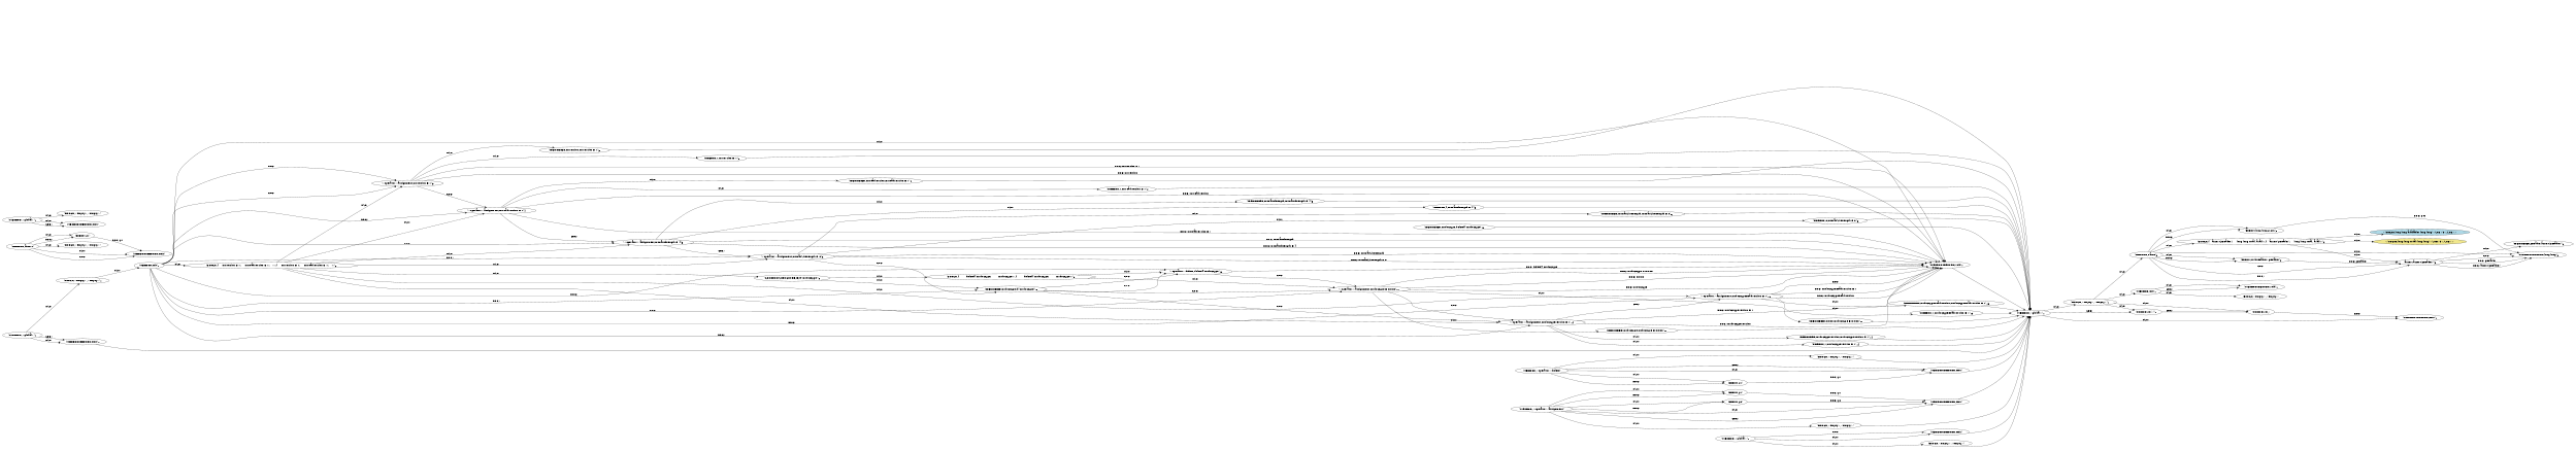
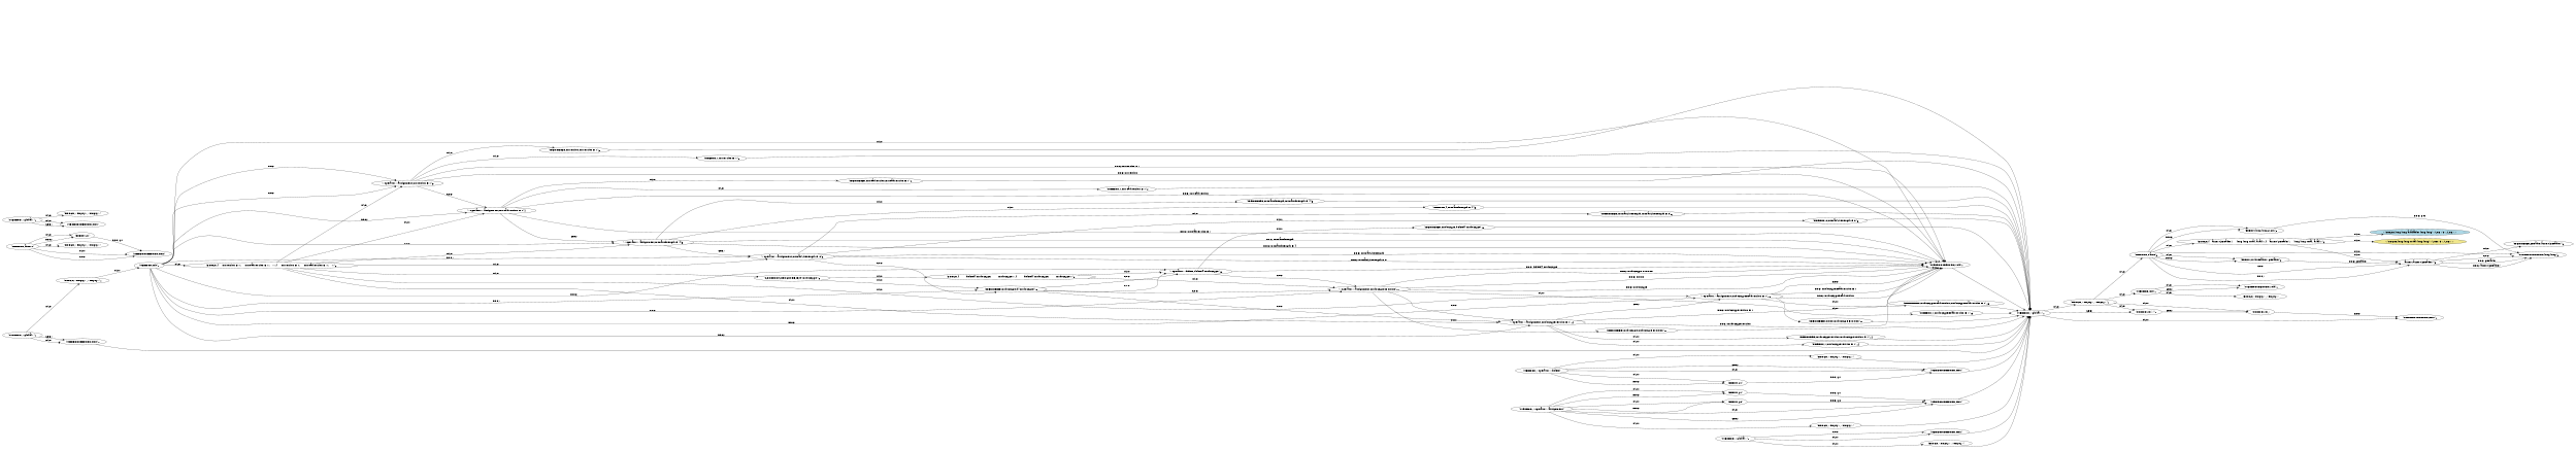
  digraph {
    rankdir=LR
    edge [arrowhead=dot]
    n1 [label=<(METHOD,&lt;global&gt;)<SUB>1</SUB>>]
    n2 [label=<(BLOCK,&lt;empty&gt;,&lt;empty&gt;)<SUB>1</SUB>>]
    n3 [label=<(METHOD_RETURN,ANY)<SUB>1</SUB>>]
    n4 [label=<(METHOD,Init)<SUB>1</SUB>>]
    n5 [label=<(METHOD,&lt;global&gt;)<SUB>1</SUB>>]
    n6 [label=<(BLOCK,{     m_version = 1;     m_readVersion = 1;    ...,{     m_version = 1;     m_readVersion = 1;    ...)<SUB>2</SUB>>]
    n7 [label=<(&lt;operator&gt;.assignment,m_version = 1)<SUB>3</SUB>>]
    n8 [label=<(&lt;operator&gt;.assignment,m_readVersion = 1)<SUB>4</SUB>>]
    n9 [label=<(&lt;operator&gt;.assignment,m_maxIdLength = 4)<SUB>5</SUB>>]
    n10 [label=<(&lt;operator&gt;.assignment,m_maxSizeLength = 8)<SUB>6</SUB>>]
    n11 [label=<(IDENTIFIER,m_docType,if (m_docType))<SUB>8</SUB>>]
    n12 [label=<(&lt;operator&gt;.delete,delete[] m_docType)<SUB>10</SUB>>]
    n13 [label=<(&lt;operator&gt;.assignment,m_docType = NULL)<SUB>11</SUB>>]
    n14 [label=<(&lt;operator&gt;.assignment,m_docTypeVersion = 1)<SUB>14</SUB>>]
    n15 [label=<(&lt;operator&gt;.assignment,m_docTypeReadVersion = 1)<SUB>15</SUB>>]
    n16 [label=<(METHOD_RETURN,void)<SUB>1</SUB>>]
    n17 [label=<(CONTROL_STRUCTURE,IF,if (m_docType))<SUB>8</SUB>>]
    n18 [label=<(IDENTIFIER,m_version,m_version = 1)<SUB>3</SUB>>]
    n19 [label=<(LITERAL,1,m_version = 1)<SUB>3</SUB>>]
    n20 [label=<(IDENTIFIER,m_readVersion,m_readVersion = 1)<SUB>4</SUB>>]
    n21 [label=<(LITERAL,1,m_readVersion = 1)<SUB>4</SUB>>]
    n22 [label=<(IDENTIFIER,m_maxIdLength,m_maxIdLength = 4)<SUB>5</SUB>>]
    n23 [label=<(LITERAL,4,m_maxIdLength = 4)<SUB>5</SUB>>]
    n24 [label=<(IDENTIFIER,m_maxSizeLength,m_maxSizeLength = 8)<SUB>6</SUB>>]
    n25 [label=<(LITERAL,8,m_maxSizeLength = 8)<SUB>6</SUB>>]
    n26 [label=<(IDENTIFIER,m_docType,delete[] m_docType)<SUB>10</SUB>>]
    n27 [label=<(IDENTIFIER,m_docType,m_docType = NULL)<SUB>11</SUB>>]
    n28 [label=<(IDENTIFIER,NULL,m_docType = NULL)<SUB>11</SUB>>]
    n29 [label=<(IDENTIFIER,m_docTypeVersion,m_docTypeVersion = 1)<SUB>14</SUB>>]
    n30 [label=<(LITERAL,1,m_docTypeVersion = 1)<SUB>14</SUB>>]
    n31 [label=<(IDENTIFIER,m_docTypeReadVersion,m_docTypeReadVersion = 1)<SUB>15</SUB>>]
    n32 [label=<(LITERAL,1,m_docTypeReadVersion = 1)<SUB>15</SUB>>]
    n33 [label=<(BLOCK,{         delete[] m_docType;         m_docType...,{         delete[] m_docType;         m_docType...)<SUB>9</SUB>>]
    n34 [label=<(BLOCK,&lt;empty&gt;,&lt;empty&gt;)<SUB>1</SUB>>]
    n35 [label=<(UNKNOWN,),))<SUB>1</SUB>>]
    n36 [label=<(METHOD_RETURN,ANY)<SUB>1</SUB>>]
    n37 [label=<(METHOD,&lt;operator&gt;.delete)>]
    n38 [label=<(PARAM,p1)>]
    n39 [label=<(BLOCK,&lt;empty&gt;,&lt;empty&gt;)>]
    n40 [label=<(METHOD_RETURN,ANY)>]
    n41 [label=<(METHOD,&lt;operator&gt;.assignment)>]
    n42 [label=<(PARAM,p1)>]
    n43 [label=<(PARAM,p2)>]
    n44 [label=<(BLOCK,&lt;empty&gt;,&lt;empty&gt;)>]
    n45 [label=<(METHOD_RETURN,ANY)>]
    n46 [label=<(METHOD,&lt;global&gt;)<SUB>1</SUB>>]
    n47 [label=<(BLOCK,&lt;empty&gt;,&lt;empty&gt;)>]
    n48 [label=<(METHOD_RETURN,ANY)>]
    n49 [label=<(METHOD,Init)<SUB>1</SUB>>]
    n50 [label=<(METHOD,Parse)<SUB>2</SUB>>]
    n51 [label=<(UNKNOWN,,)>]
    n52 [label=<(BLOCK,&lt;empty&gt;,&lt;empty&gt;)>]
    n53 [label=<(METHOD_RETURN,void)<SUB>1</SUB>>]
    n54 [label=<(PARAM,IMkvReader* pReader)<SUB>2</SUB>>]
    n55 [label=<(PARAM,long long&amp; pos)<SUB>2</SUB>>]
    n56 [label=<(BLOCK,{   assert(pReader);     long long total, avail...,{   assert(pReader);     long long total, avail...)<SUB>2</SUB>>]
    n57 [label=<(assert,assert(pReader))<SUB>3</SUB>>]
    n58 [label=<(METHOD_RETURN,long long)<SUB>2</SUB>>]
    n59 [fillcolor=khaki label="<(LOCAL,long long total: long long)<SUB>5</SUB>>" style=filled]
    n60 [fillcolor=lightblue label="<(LOCAL,long long available: long long)<SUB>5</SUB>>" style=filled]
    n61 [label=<(IDENTIFIER,pReader,assert(pReader))<SUB>3</SUB>>]
    n62 [label=<(METHOD,assert)>]
    n63 [label=<(PARAM,p1)>]
    n64 [label=<(BLOCK,&lt;empty&gt;,&lt;empty&gt;)>]
    n65 [label=<(METHOD_RETURN,ANY)>]
    n66 [label=<(METHOD,&lt;global&gt;)<SUB>1</SUB>>]
    n67 [label=<(BLOCK,&lt;empty&gt;,&lt;empty&gt;)>]
    n68 [label=<(METHOD_RETURN,ANY)>]
    n1 -> n2 [arrowhead=vee label="AST: "]
    n1 -> n3 [label="AST: "]
    n1 -> n3 [arrowhead=vee label="CFG: "]
    n2 -> n4 [label="AST: "]
    n3 -> n5 [arrowhead=vee]
    n4 -> n6 [label="AST: "]
    n4 -> n7 [label="CFG: "]
    n4 -> n7 [label="DDG: "]
    n4 -> n8 [arrowhead=vee label="DDG: "]
    n4 -> n9 [label="DDG: "]
    n4 -> n10 [arrowhead=vee label="DDG: "]
    n4 -> n11 [arrowhead=vee label="DDG: "]
    n4 -> n12 [label="DDG: "]
    n4 -> n13 [label="DDG: "]
    n4 -> n14 [label="DDG: "]
    n4 -> n15 [arrowhead=vee label="DDG: "]
    n4 -> n16 [label="AST: "]
    n5 -> n34 [arrowhead=vee label="AST: "]
    n5 -> n35 [label="CFG: "]
    n5 -> n36 [label="AST: "]
    n6 -> n7 [label="AST: "]
    n6 -> n8 [arrowhead=vee label="AST: "]
    n6 -> n9 [arrowhead=vee label="AST: "]
    n6 -> n10 [label="AST: "]
    n6 -> n14 [arrowhead=vee label="AST: "]
    n6 -> n15 [arrowhead=vee label="AST: "]
    n6 -> n17 [label="AST: "]
    n7 -> n8 [arrowhead=vee label="CFG: "]
    n7 -> n16 [label="DDG: m_version = 1"]
    n7 -> n16 [arrowhead=vee label="DDG: m_version"]
    n7 -> n18 [arrowhead=vee label="AST: "]
    n7 -> n19 [label="AST: "]
    n8 -> n9 [arrowhead=vee label="CFG: "]
    n8 -> n16 [arrowhead=vee label="DDG: m_readVersion = 1"]
    n8 -> n16 [arrowhead=vee label="DDG: m_readVersion"]
    n8 -> n20 [arrowhead=vee label="AST: "]
    n8 -> n21 [arrowhead=vee label="AST: "]
    n9 -> n10 [arrowhead=vee label="CFG: "]
    n9 -> n16 [label="DDG: m_maxIdLength = 4"]
    n9 -> n16 [label="DDG: m_maxIdLength"]
    n9 -> n22 [label="AST: "]
    n9 -> n23 [label="AST: "]
    n10 -> n11 [label="CFG: "]
    n10 -> n16 [label="DDG: m_maxSizeLength = 8"]
    n10 -> n16 [label="DDG: m_maxSizeLength"]
    n10 -> n24 [label="AST: "]
    n10 -> n25 [arrowhead=vee label="AST: "]
    n11 -> n12 [label="CFG: "]
    n11 -> n12 [label="CDG: "]
    n11 -> n13 [label="CDG: "]
    n11 -> n14 [label="CFG: "]
    n12 -> n13 [arrowhead=vee label="CFG: "]
    n12 -> n16 [label="DDG: delete[] m_docType"]
+   n12 -> n26 [label="AST: "]
    n13 -> n14 [label="CFG: "]
    n13 -> n16 [label="DDG: m_docType"]
    n13 -> n16 [label="DDG: m_docType = NULL"]
    n13 -> n16 [label="DDG: NULL"]
    n13 -> n27 [arrowhead=vee label="AST: "]
    n13 -> n28 [label="AST: "]
    n14 -> n15 [arrowhead=vee label="CFG: "]
    n14 -> n16 [arrowhead=vee label="DDG: m_docTypeVersion = 1"]
    n14 -> n16 [label="DDG: m_docTypeVersion"]
    n14 -> n29 [arrowhead=vee label="AST: "]
    n14 -> n30 [arrowhead=vee label="AST: "]
    n15 -> n16 [label="CFG: "]
    n15 -> n16 [label="DDG: m_docTypeReadVersion = 1"]
    n15 -> n16 [label="DDG: m_docTypeReadVersion"]
    n15 -> n31 [arrowhead=vee label="AST: "]
    n15 -> n32 [arrowhead=vee label="AST: "]
    n16 -> n5 [arrowhead=vee]
    n17 -> n11 [label="AST: "]
    n17 -> n33 [arrowhead=vee label="AST: "]
    n18 -> n5 [arrowhead=vee]
    n19 -> n5 [arrowhead=vee]
    n20 -> n5
    n21 -> n5 [arrowhead=vee]
    n22 -> n5 [arrowhead=vee]
    n23 -> n5 [arrowhead=vee]
    n24 -> n5 [arrowhead=vee]
    n25 -> n5
    n26 -> n5
    n27 -> n5 [arrowhead=vee]
    n28 -> n5 [arrowhead=vee]
    n29 -> n5 [arrowhead=vee]
    n30 -> n5
    n31 -> n5
    n32 -> n5
    n33 -> n12 [label="AST: "]
    n33 -> n13 [label="AST: "]
    n34 -> n35 [label="AST: "]
    n34 -> n49 [label="AST: "]
    n34 -> n50 [arrowhead=vee label="AST: "]
    n34 -> n51 [label="AST: "]
    n35 -> n51 [arrowhead=vee label="CFG: "]
    n37 -> n38 [label="AST: "]
    n37 -> n38 [arrowhead=vee label="DDG: "]
    n37 -> n39 [label="AST: "]
    n37 -> n40 [arrowhead=vee label="AST: "]
    n37 -> n40 [label="CFG: "]
    n38 -> n40 [arrowhead=vee label="DDG: p1"]
    n39 -> n5
    n40 -> n5 [arrowhead=vee]
    n41 -> n42 [arrowhead=vee label="AST: "]
    n41 -> n42 [label="DDG: "]
    n41 -> n43 [arrowhead=vee label="AST: "]
    n41 -> n43 [arrowhead=vee label="DDG: "]
    n41 -> n44 [arrowhead=vee label="AST: "]
    n41 -> n45 [label="AST: "]
    n41 -> n45 [arrowhead=vee label="CFG: "]
    n42 -> n45 [label="DDG: p1"]
    n43 -> n45 [label="DDG: p2"]
    n44 -> n5 [arrowhead=vee]
    n45 -> n5 [arrowhead=vee]
    n46 -> n47 [arrowhead=vee label="AST: "]
    n46 -> n48 [arrowhead=vee label="AST: "]
    n46 -> n48 [arrowhead=vee label="CFG: "]
    n47 -> n5
    n48 -> n5 [arrowhead=vee]
    n49 -> n52 [label="AST: "]
    n49 -> n53 [label="AST: "]
    n49 -> n53 [arrowhead=vee label="CFG: "]
    n50 -> n54 [label="AST: "]
    n50 -> n54 [label="DDG: "]
    n50 -> n55 [label="AST: "]
    n50 -> n55 [label="DDG: "]
    n50 -> n56 [arrowhead=vee label="AST: "]
    n50 -> n57 [label="CFG: "]
    n50 -> n57 [arrowhead=vee label="DDG: "]
    n50 -> n58 [arrowhead=vee label="AST: "]
    n51 -> n36 [label="CFG: "]
    n54 -> n57 [arrowhead=vee label="DDG: pReader"]
    n55 -> n58 [label="DDG: pos"]
    n56 -> n57 [arrowhead=vee label="AST: "]
    n56 -> n59 [label="AST: "]
    n56 -> n60 [arrowhead=vee label="AST: "]
    n57 -> n58 [arrowhead=vee label="CFG: "]
    n57 -> n58 [arrowhead=vee label="DDG: pReader"]
    n57 -> n58 [label="DDG: assert(pReader)"]
    n57 -> n61 [label="AST: "]
    n62 -> n63 [arrowhead=vee label="AST: "]
    n62 -> n63 [label="DDG: "]
    n62 -> n64 [label="AST: "]
    n62 -> n65 [label="AST: "]
    n62 -> n65 [arrowhead=vee label="CFG: "]
    n63 -> n65 [label="DDG: p1"]
    n66 -> n67 [arrowhead=vee label="AST: "]
    n66 -> n68 [label="AST: "]
    n66 -> n68 [label="CFG: "]
  }
